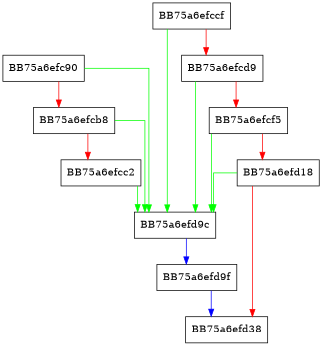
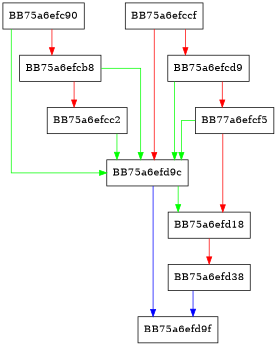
  digraph {
    splines=ortho
    node [shape=box]
    edge [color=green]
    BB75a6efc90
    BB75a6efd9c
    BB75a6efcb8
    BB75a6efd9f
    BB75a6efcc2
    BB75a6efccf
    BB75a6efcd9
-   BB75a6efcf5
+   BB75a6efcf5 [label=BB77a6efcf5]
    BB75a6efd18
    BB75a6efd38
    BB75a6efc90 -> BB75a6efd9c
    BB75a6efc90 -> BB75a6efcb8 [color=red]
    BB75a6efd9c -> BB75a6efd9f [color=blue]
    BB75a6efcb8 -> BB75a6efd9c
    BB75a6efcb8 -> BB75a6efcc2 [color=red]
    BB75a6efcc2 -> BB75a6efd9c
-   BB75a6efccf -> BB75a6efd9c
+   BB75a6efccf -> BB75a6efd9c [color=red]
    BB75a6efccf -> BB75a6efcd9 [color=red]
    BB75a6efcd9 -> BB75a6efd9c
    BB75a6efcd9 -> BB75a6efcf5 [color=red]
    BB75a6efcf5 -> BB75a6efd9c
    BB75a6efcf5 -> BB75a6efd18 [color=red]
-   BB75a6efd18 -> BB75a6efd9c
+   BB75a6efd9c -> BB75a6efd18
    BB75a6efd18 -> BB75a6efd38 [color=red]
-   BB75a6efd9f -> BB75a6efd38 [color=blue]
+   BB75a6efd38 -> BB75a6efd9f [color=blue]
  }
